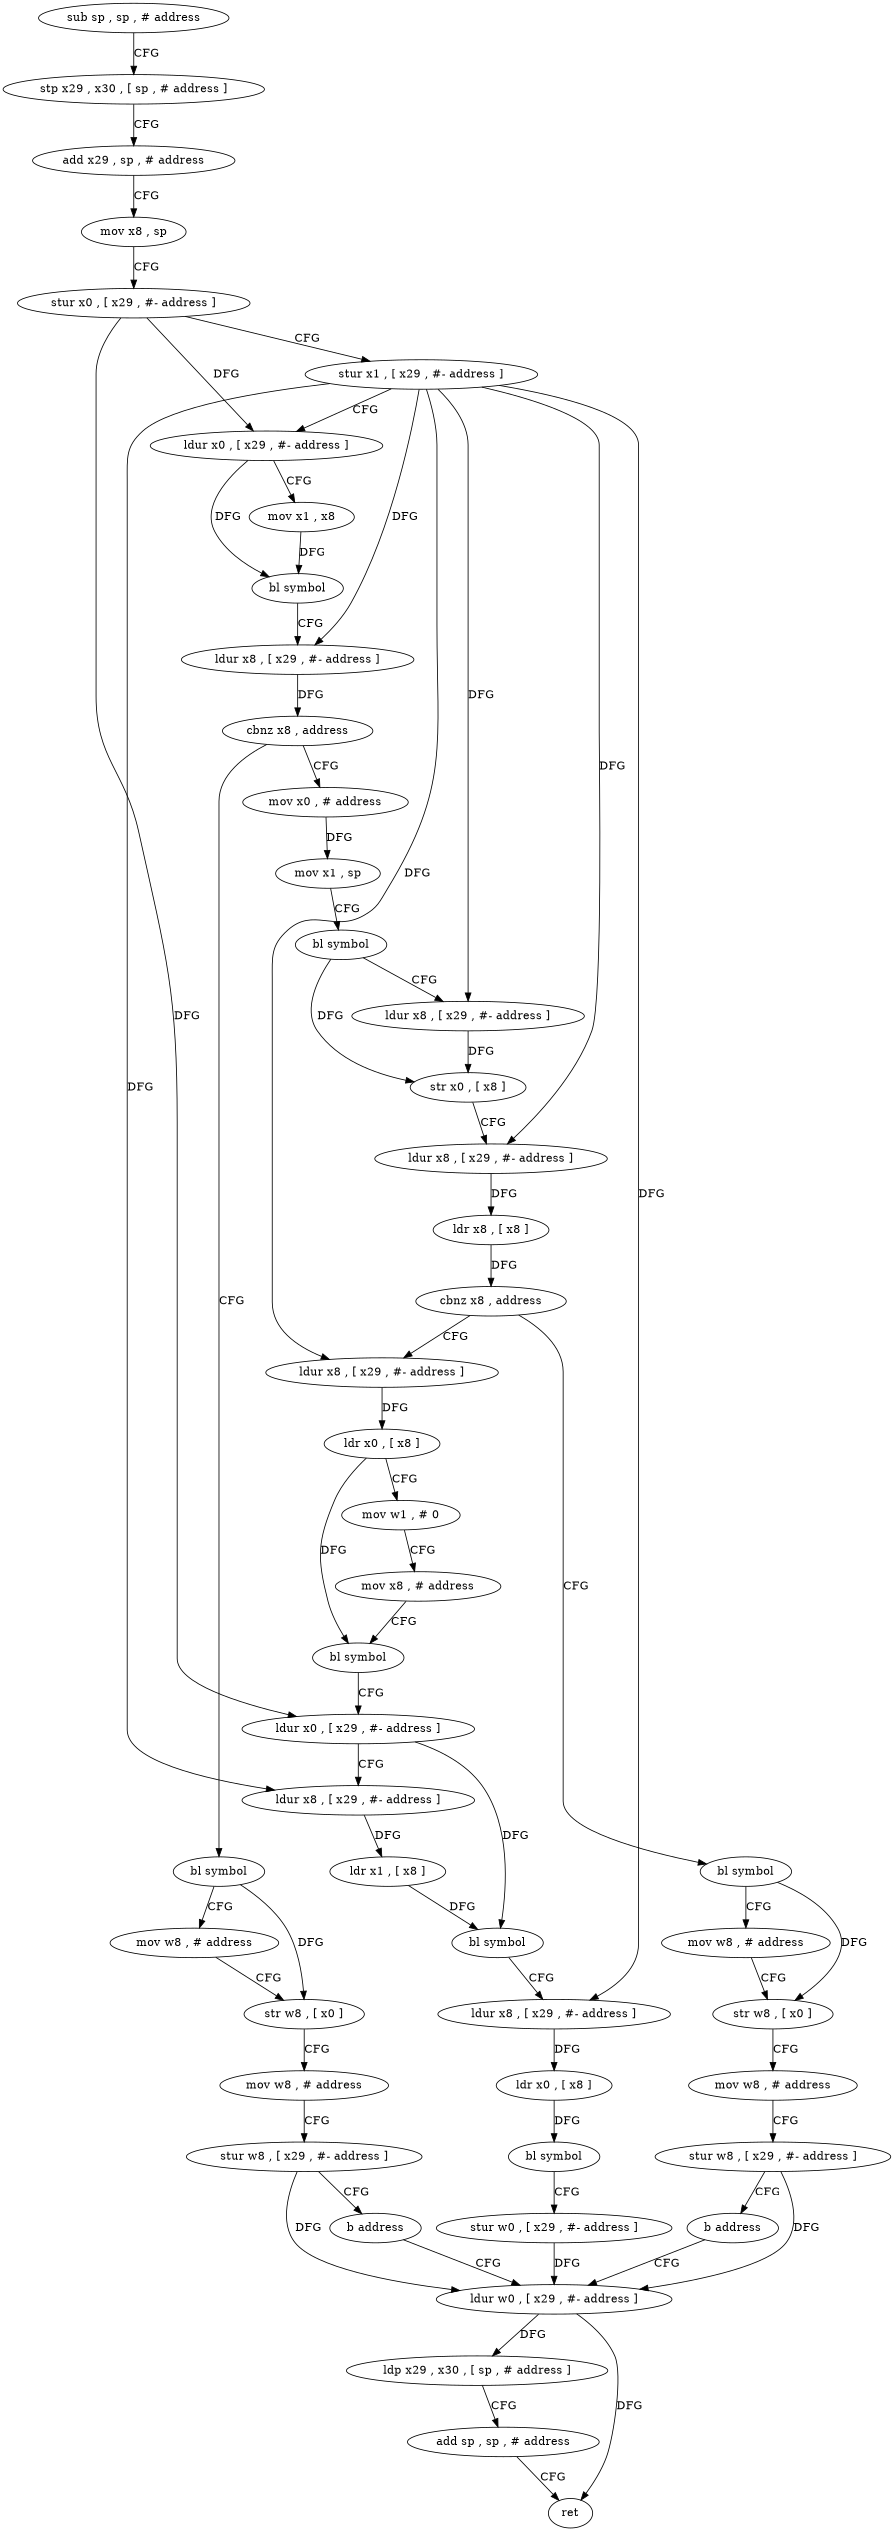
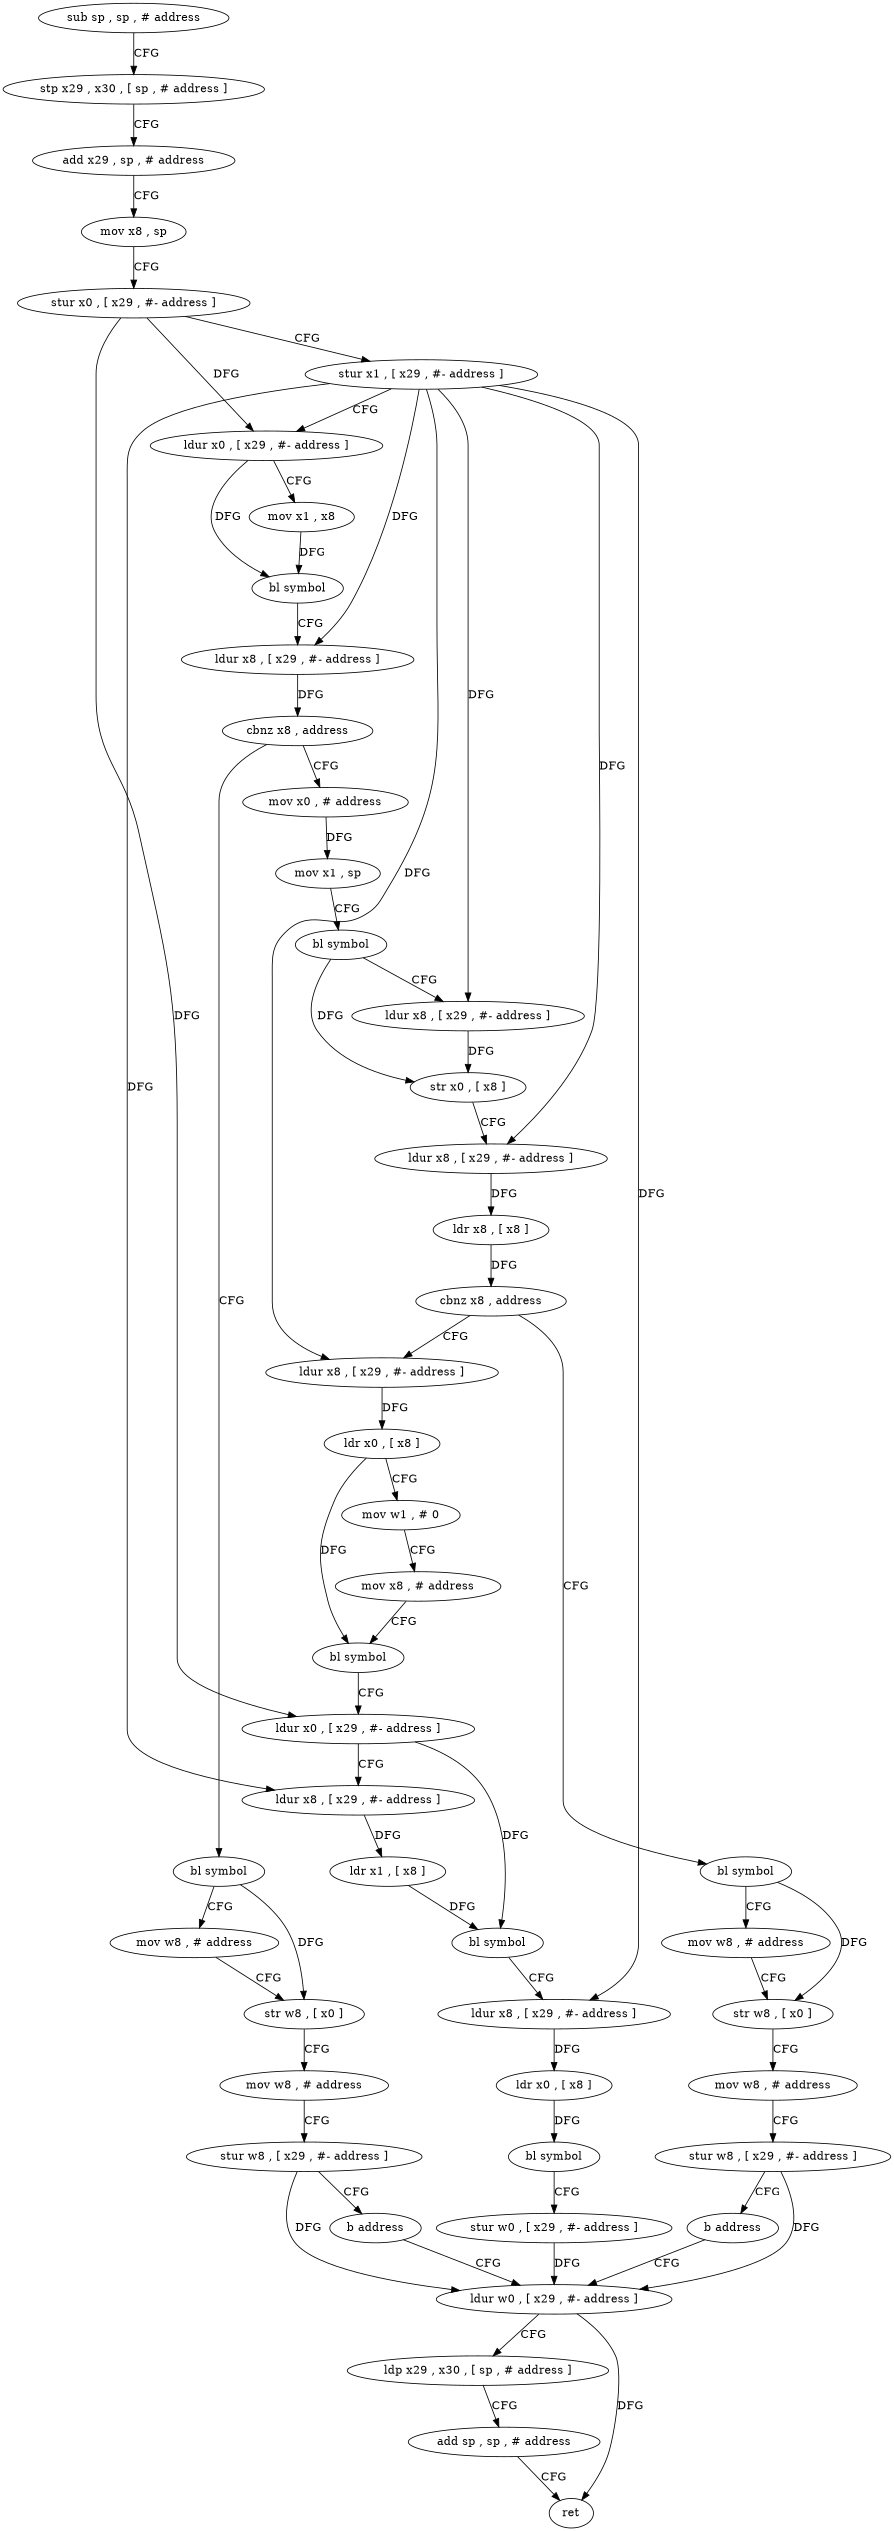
  digraph {
    n1 [label="sub sp , sp , # address"]
    n2 [label="stp x29 , x30 , [ sp , # address ]"]
    n3 [label="add x29 , sp , # address"]
    n4 [label="mov x8 , sp"]
    n5 [label="stur x0 , [ x29 , #- address ]"]
    n6 [label="stur x1 , [ x29 , #- address ]"]
    n7 [label="ldur x0 , [ x29 , #- address ]"]
    n8 [label="ldur x0 , [ x29 , #- address ]"]
    n9 [label="ldur x8 , [ x29 , #- address ]"]
    n10 [label="ldur x8 , [ x29 , #- address ]"]
    n11 [label="ldur x8 , [ x29 , #- address ]"]
    n12 [label="ldur x8 , [ x29 , #- address ]"]
    n13 [label="ldur x8 , [ x29 , #- address ]"]
    n14 [label="ldur x8 , [ x29 , #- address ]"]
    n15 [label="mov x1 , x8"]
    n16 [label="bl symbol"]
    n17 [label="bl symbol"]
    n18 [label="cbnz x8 , address"]
    n19 [label="str x0 , [ x8 ]"]
    n20 [label="ldr x8 , [ x8 ]"]
    n21 [label="ldr x0 , [ x8 ]"]
    n22 [label="ldr x1 , [ x8 ]"]
    n23 [label="ldr x0 , [ x8 ]"]
    n24 [label="mov x0 , # address"]
    n25 [label="bl symbol"]
    n26 [label="mov x1 , sp"]
    n27 [label="mov w8 , # address"]
    n28 [label="str w8 , [ x0 ]"]
    n29 [label="bl symbol"]
    n30 [label="mov w8 , # address"]
    n31 [label="cbnz x8 , address"]
    n32 [label="bl symbol"]
    n33 [label="mov w8 , # address"]
    n34 [label="str w8 , [ x0 ]"]
    n35 [label="mov w1 , # 0"]
    n36 [label="bl symbol"]
    n37 [label="mov w8 , # address"]
    n38 [label="stur w8 , [ x29 , #- address ]"]
    n39 [label="b address"]
    n40 [label="ldur w0 , [ x29 , #- address ]"]
    n41 [label="ldp x29 , x30 , [ sp , # address ]"]
    n42 [label=ret]
    n43 [label="add sp , sp , # address"]
    n44 [label="mov x8 , # address"]
    n45 [label="bl symbol"]
    n46 [label="stur w0 , [ x29 , #- address ]"]
    n47 [label="stur w8 , [ x29 , #- address ]"]
    n48 [label="b address"]
    n1 -> n2 [label=CFG]
    n2 -> n3 [label=CFG]
    n3 -> n4 [label=CFG]
    n4 -> n5 [label=CFG]
    n5 -> n6 [label=CFG]
    n5 -> n7 [label=DFG]
    n5 -> n8 [label=DFG]
    n6 -> n7 [label=CFG]
    n6 -> n9 [label=DFG]
    n6 -> n10 [label=DFG]
    n6 -> n11 [label=DFG]
    n6 -> n12 [label=DFG]
    n6 -> n13 [label=DFG]
    n6 -> n14 [label=DFG]
    n7 -> n15 [label=CFG]
    n7 -> n16 [label=DFG]
    n8 -> n13 [label=CFG]
    n8 -> n17 [label=DFG]
    n9 -> n18 [label=DFG]
    n10 -> n19 [label=DFG]
    n11 -> n20 [label=DFG]
    n12 -> n21 [label=DFG]
    n13 -> n22 [label=DFG]
    n14 -> n23 [label=DFG]
    n15 -> n16 [label=DFG]
    n16 -> n9 [label=CFG]
    n17 -> n14 [label=CFG]
    n18 -> n24 [label=CFG]
    n18 -> n25 [label=CFG]
    n19 -> n11 [label=CFG]
    n20 -> n31 [label=DFG]
    n21 -> n35 [label=CFG]
    n21 -> n36 [label=DFG]
    n22 -> n17 [label=DFG]
    n23 -> n45 [label=DFG]
    n24 -> n26 [label=DFG]
    n25 -> n27 [label=CFG]
    n25 -> n28 [label=DFG]
    n26 -> n29 [label=CFG]
    n27 -> n28 [label=CFG]
    n28 -> n30 [label=CFG]
    n29 -> n10 [label=CFG]
    n29 -> n19 [label=DFG]
    n30 -> n38 [label=CFG]
    n31 -> n12 [label=CFG]
    n31 -> n32 [label=CFG]
    n32 -> n33 [label=CFG]
    n32 -> n34 [label=DFG]
    n33 -> n34 [label=CFG]
    n34 -> n37 [label=CFG]
    n35 -> n44 [label=CFG]
    n36 -> n8 [label=CFG]
    n37 -> n47 [label=CFG]
    n38 -> n39 [label=CFG]
    n38 -> n40 [label=DFG]
    n39 -> n40 [label=CFG]
-   n40 -> n41 [label=DFG]
+   n40 -> n41 [label=CFG]
    n40 -> n42 [label=DFG]
    n41 -> n43 [label=CFG]
    n43 -> n42 [label=CFG]
    n44 -> n36 [label=CFG]
    n45 -> n46 [label=CFG]
    n46 -> n40 [label=DFG]
    n47 -> n40 [label=DFG]
    n47 -> n48 [label=CFG]
    n48 -> n40 [label=CFG]
  }
